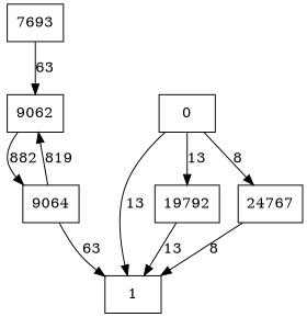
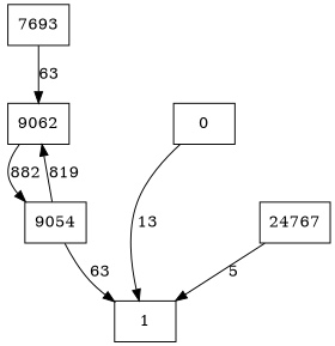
  digraph {
    rankdir=TB
    node [shape=rectangle]
    7693
    9062
-   9064
+   9064 [label=9054]
    1
-   19792
    24767
    0
    7693 -> 9062 [label=63]
    9062 -> 9064 [label=882]
    9064 -> 9062 [label=819]
    9064 -> 1 [label=63]
-   19792 -> 1 [label=13]
-   24767 -> 1 [label=8]
+   24767 -> 1 [label=5]
    0 -> 1 [label=13]
-   0 -> 19792 [label=13]
-   0 -> 24767 [label=8]
  }
